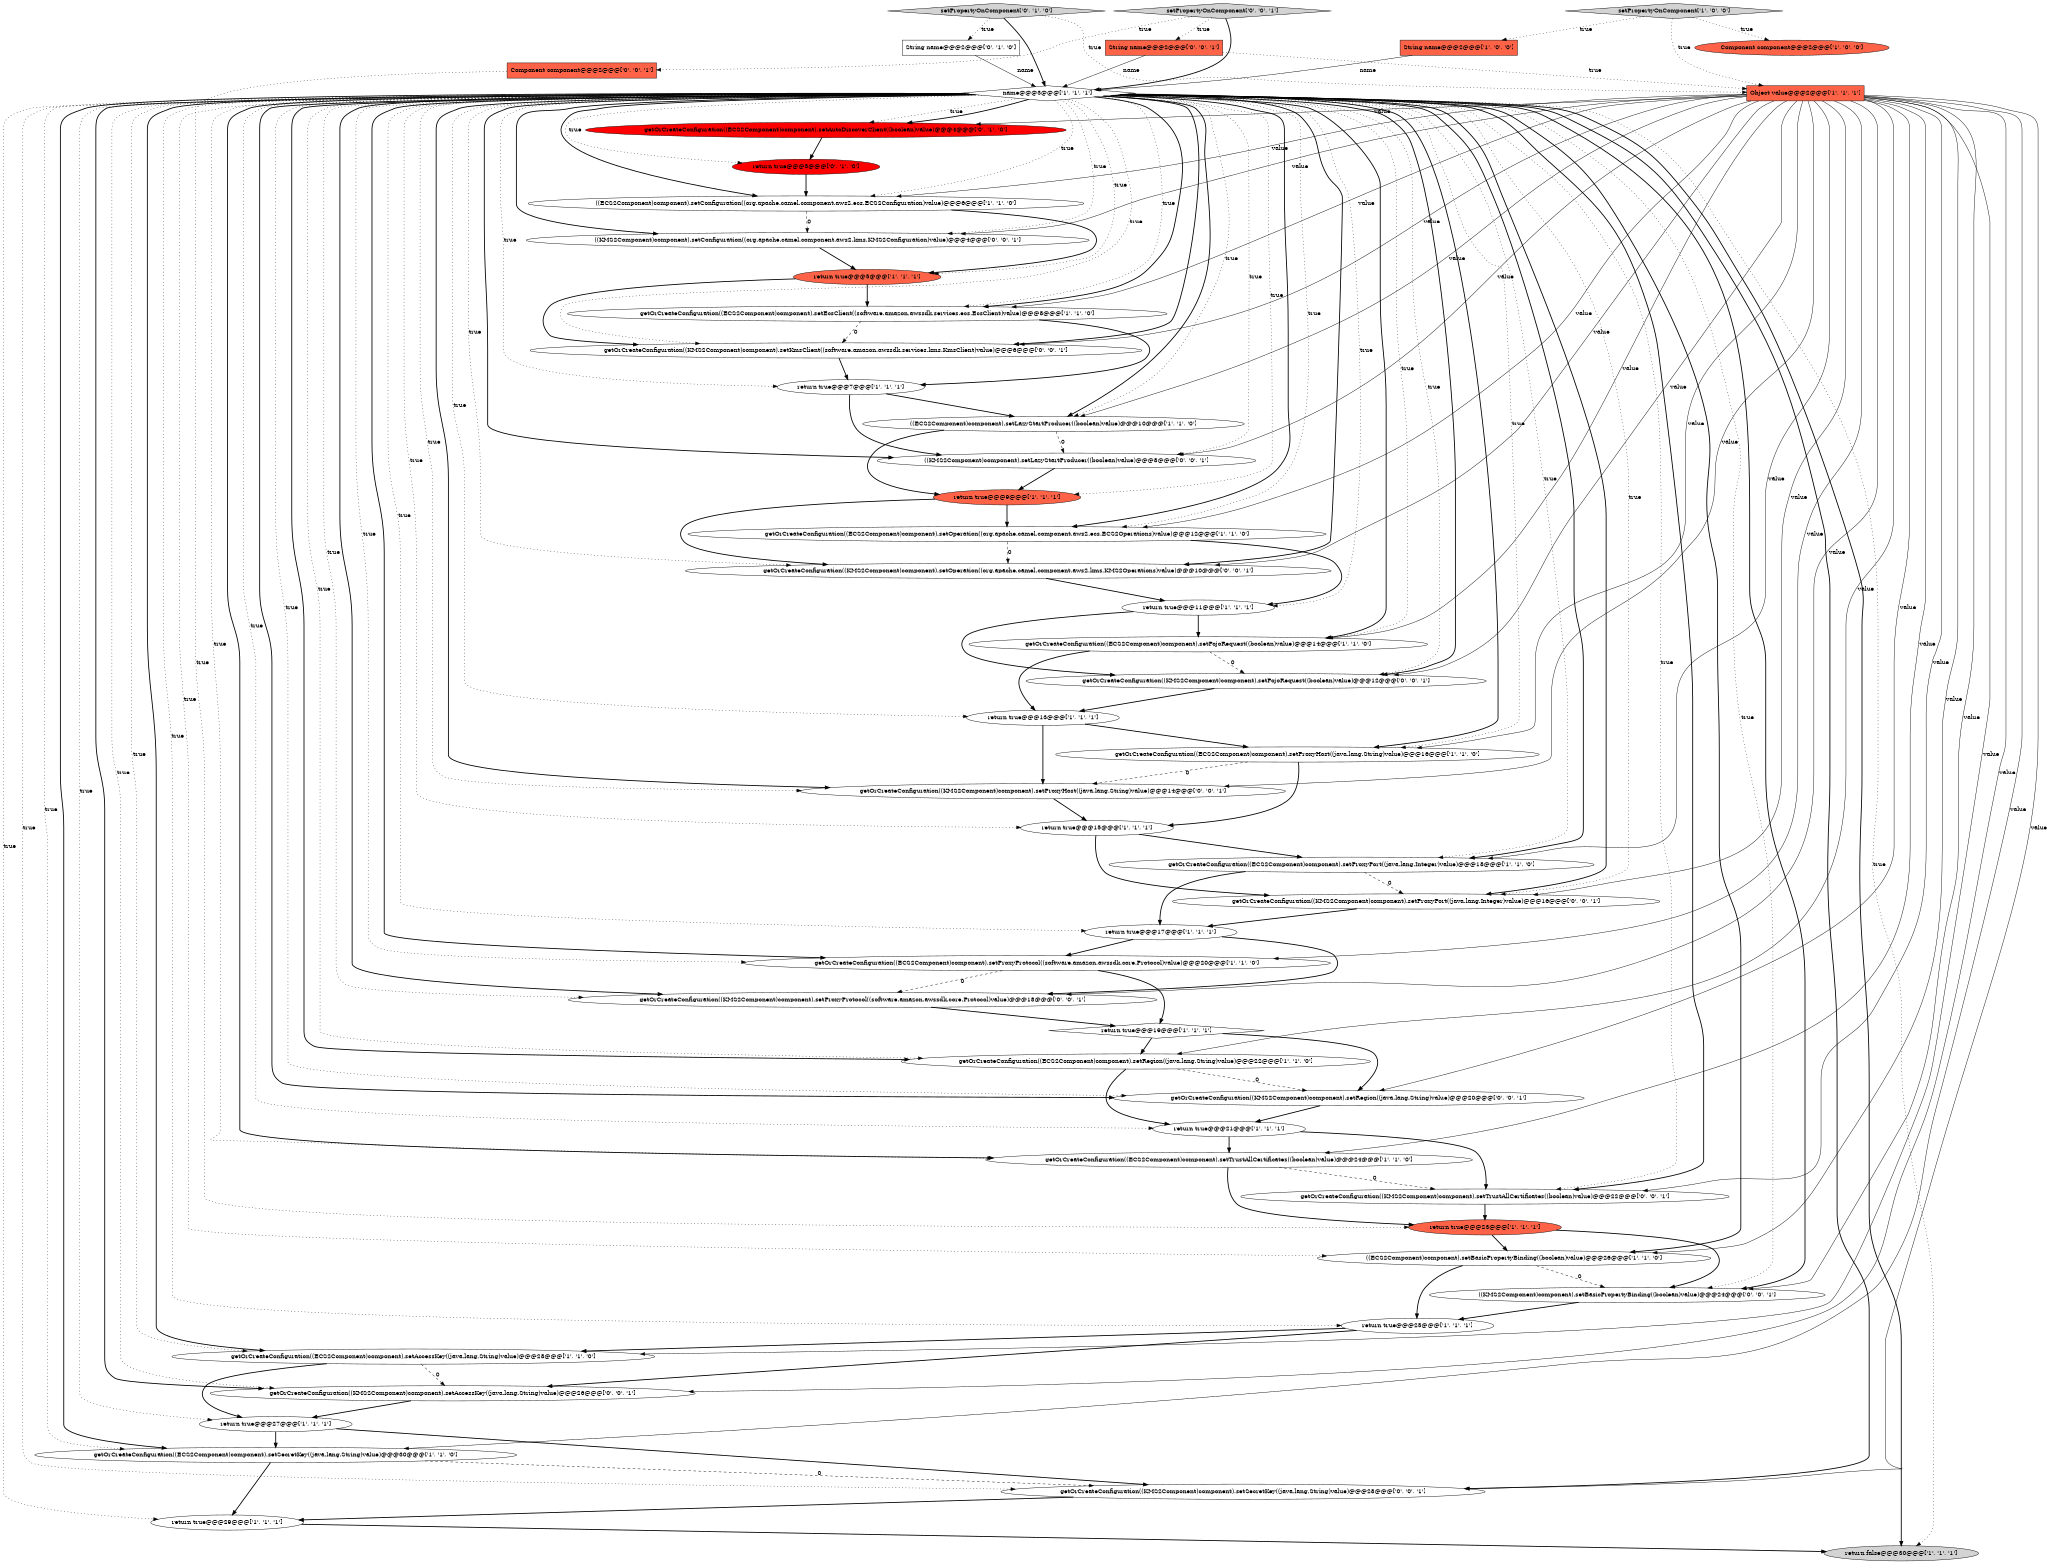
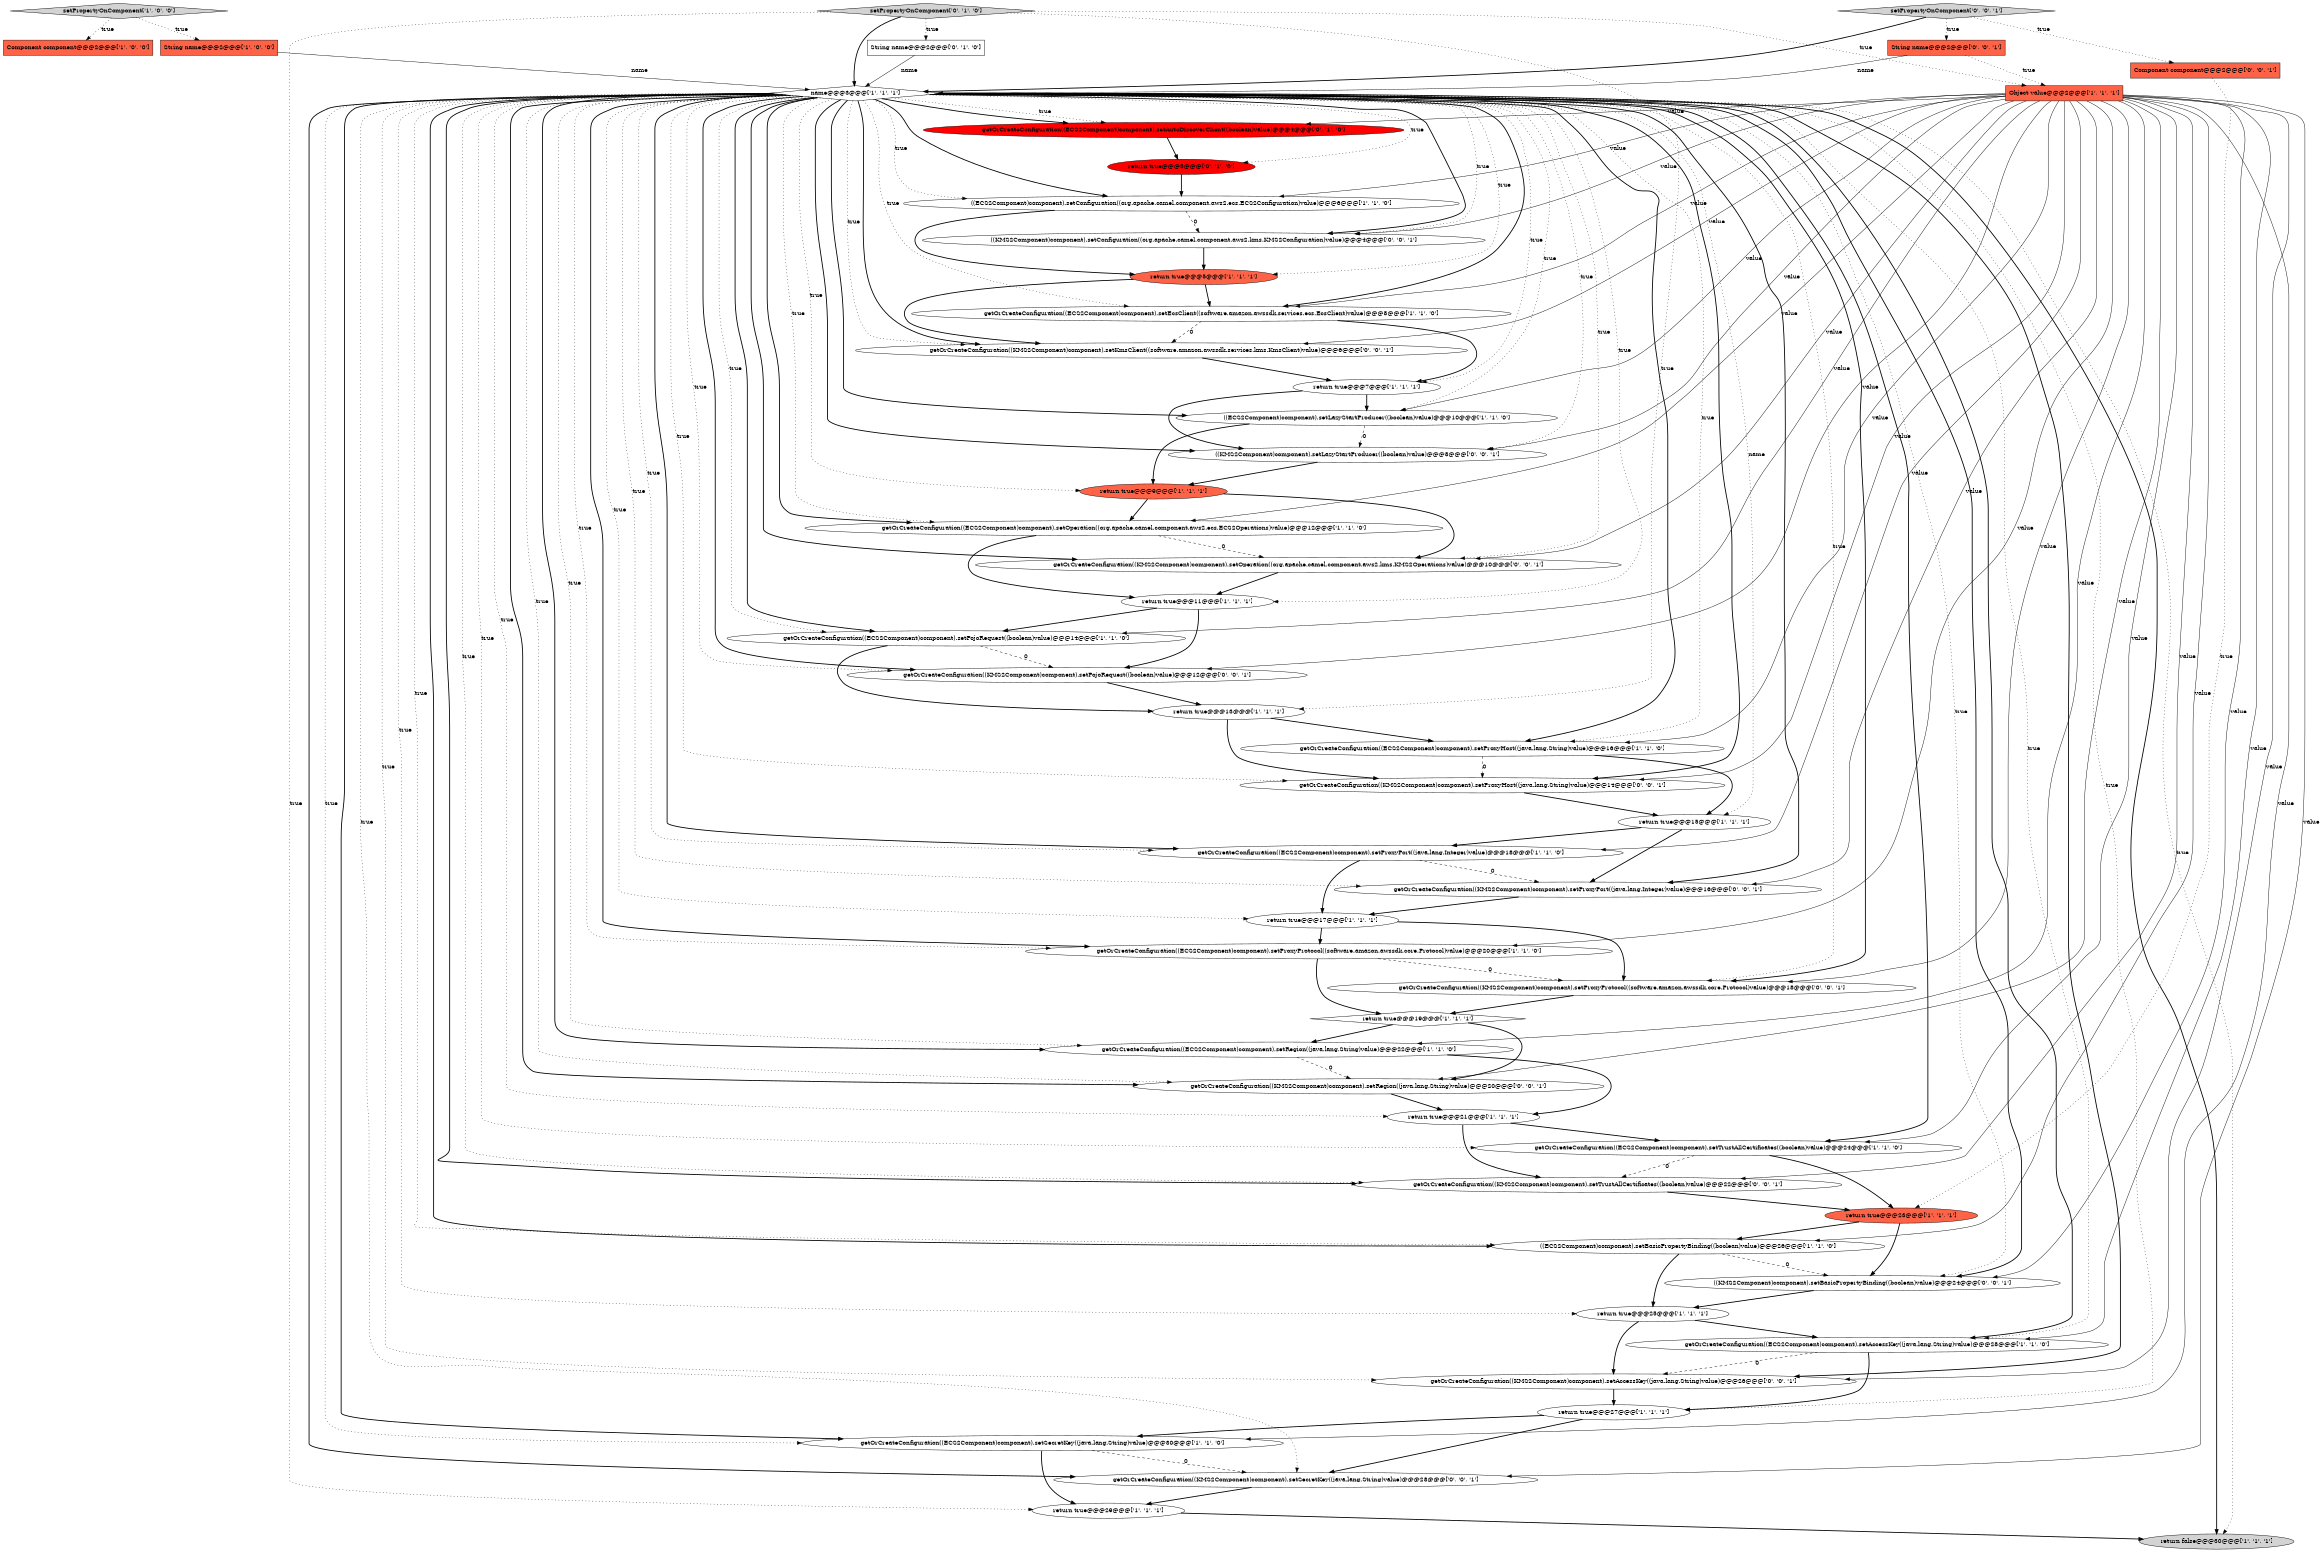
  digraph {
    node [fillcolor=white shape=ellipse style=filled]
    edge [style=bold]
    n1 [label="return true@@@27@@@['1', '1', '1']"]
    n2 [label="getOrCreateConfiguration((KMS2Component)component).setSecretKey((java.lang.String)value)@@@28@@@['0', '0', '1']"]
    n3 [label="getOrCreateConfiguration((ECS2Component)component).setSecretKey((java.lang.String)value)@@@30@@@['1', '1', '0']"]
    n4 [label="return true@@@29@@@['1', '1', '1']"]
    n5 [label="return true@@@17@@@['1', '1', '1']"]
    n6 [label="getOrCreateConfiguration((KMS2Component)component).setProxyProtocol((software.amazon.awssdk.core.Protocol)value)@@@18@@@['0', '0', '1']"]
    n7 [label="getOrCreateConfiguration((ECS2Component)component).setProxyProtocol((software.amazon.awssdk.core.Protocol)value)@@@20@@@['1', '1', '0']"]
    n8 [label="return true@@@19@@@['1', '1', '1']" shape=diamond]
    n9 [label="return true@@@13@@@['1', '1', '1']"]
    n10 [label="getOrCreateConfiguration((ECS2Component)component).setProxyHost((java.lang.String)value)@@@16@@@['1', '1', '0']"]
    n11 [label="getOrCreateConfiguration((KMS2Component)component).setProxyHost((java.lang.String)value)@@@14@@@['0', '0', '1']"]
    n12 [label="return true@@@15@@@['1', '1', '1']"]
    n13 [label="getOrCreateConfiguration((KMS2Component)component).setRegion((java.lang.String)value)@@@20@@@['0', '0', '1']"]
    n14 [label="getOrCreateConfiguration((ECS2Component)component).setRegion((java.lang.String)value)@@@22@@@['1', '1', '0']"]
    n15 [fillcolor=lightgray label="setPropertyOnComponent['1', '0', '0']" shape=diamond]
    n16 [fillcolor=tomato label="String name@@@2@@@['1', '0', '0']" shape=box]
-   n17 [fillcolor=tomato label="Component component@@@2@@@['1', '0', '0']"]
+   n17 [fillcolor=tomato label="Component component@@@2@@@['1', '0', '0']" shape=box]
    n18 [fillcolor=tomato label="Object value@@@2@@@['1', '1', '1']" shape=box]
    n19 [label="name@@@3@@@['1', '1', '1']" shape=diamond]
    n20 [label="return true@@@21@@@['1', '1', '1']"]
    n21 [label="getOrCreateConfiguration((KMS2Component)component).setProxyPort((java.lang.Integer)value)@@@16@@@['0', '0', '1']"]
    n22 [label="getOrCreateConfiguration((KMS2Component)component).setPojoRequest((boolean)value)@@@12@@@['0', '0', '1']"]
    n23 [label="getOrCreateConfiguration((ECS2Component)component).setPojoRequest((boolean)value)@@@14@@@['1', '1', '0']"]
    n24 [label="getOrCreateConfiguration((KMS2Component)component).setTrustAllCertificates((boolean)value)@@@22@@@['0', '0', '1']"]
    n25 [fillcolor=red label="getOrCreateConfiguration((ECS2Component)component).setAutoDiscoverClient((boolean)value)@@@4@@@['0', '1', '0']"]
    n26 [fillcolor=red label="return true@@@5@@@['0', '1', '0']"]
    n27 [fillcolor=tomato label="return true@@@9@@@['1', '1', '1']"]
    n28 [label="getOrCreateConfiguration((KMS2Component)component).setOperation((org.apache.camel.component.aws2.kms.KMS2Operations)value)@@@10@@@['0', '0', '1']"]
    n29 [label="getOrCreateConfiguration((ECS2Component)component).setOperation((org.apache.camel.component.aws2.ecs.ECS2Operations)value)@@@12@@@['1', '1', '0']"]
    n30 [label="((ECS2Component)component).setConfiguration((org.apache.camel.component.aws2.ecs.ECS2Configuration)value)@@@6@@@['1', '1', '0']"]
    n31 [fillcolor=tomato label="return true@@@5@@@['1', '1', '1']"]
    n32 [label="((KMS2Component)component).setConfiguration((org.apache.camel.component.aws2.kms.KMS2Configuration)value)@@@4@@@['0', '0', '1']"]
    n33 [label="getOrCreateConfiguration((KMS2Component)component).setKmsClient((software.amazon.awssdk.services.kms.KmsClient)value)@@@6@@@['0', '0', '1']"]
    n34 [label="return true@@@7@@@['1', '1', '1']"]
    n35 [label="return true@@@11@@@['1', '1', '1']"]
    n36 [label="getOrCreateConfiguration((ECS2Component)component).setEcsClient((software.amazon.awssdk.services.ecs.EcsClient)value)@@@8@@@['1', '1', '0']"]
    n37 [label="getOrCreateConfiguration((ECS2Component)component).setProxyPort((java.lang.Integer)value)@@@18@@@['1', '1', '0']"]
    n38 [label="getOrCreateConfiguration((ECS2Component)component).setTrustAllCertificates((boolean)value)@@@24@@@['1', '1', '0']"]
    n39 [label="getOrCreateConfiguration((ECS2Component)component).setAccessKey((java.lang.String)value)@@@28@@@['1', '1', '0']"]
    n40 [label="return true@@@25@@@['1', '1', '1']"]
    n41 [label="((ECS2Component)component).setBasicPropertyBinding((boolean)value)@@@26@@@['1', '1', '0']"]
    n42 [fillcolor=lightgray label="return false@@@30@@@['1', '1', '1']"]
    n43 [label="((ECS2Component)component).setLazyStartProducer((boolean)value)@@@10@@@['1', '1', '0']"]
    n44 [label="getOrCreateConfiguration((KMS2Component)component).setAccessKey((java.lang.String)value)@@@26@@@['0', '0', '1']"]
    n45 [label="((KMS2Component)component).setLazyStartProducer((boolean)value)@@@8@@@['0', '0', '1']"]
    n46 [label="((KMS2Component)component).setBasicPropertyBinding((boolean)value)@@@24@@@['0', '0', '1']"]
    n47 [fillcolor=lightgray label="setPropertyOnComponent['0', '1', '0']" shape=diamond]
    n48 [label="String name@@@2@@@['0', '1', '0']" shape=box]
    n49 [fillcolor=tomato label="Component component@@@2@@@['0', '0', '1']" shape=box]
    n50 [fillcolor=tomato label="return true@@@23@@@['1', '1', '1']"]
    n51 [fillcolor=tomato label="String name@@@2@@@['0', '0', '1']" shape=box]
    n52 [fillcolor=lightgray label="setPropertyOnComponent['0', '0', '1']" shape=diamond]
    n1 -> n2
    n1 -> n3
    n2 -> n4
    n3 -> n2 [label=0 style=dashed]
    n3 -> n4
    n4 -> n42
    n5 -> n6
    n5 -> n7
    n6 -> n8
    n7 -> n6 [label=0 style=dashed]
    n7 -> n8
    n8 -> n13
    n8 -> n14
    n9 -> n10
    n9 -> n11
    n10 -> n11 [label=0 style=dashed]
    n10 -> n12
    n11 -> n12
    n12 -> n21
    n12 -> n37
    n13 -> n20
    n14 -> n13 [label=0 style=dashed]
    n14 -> n20
    n15 -> n16 [label=true style=dotted]
    n15 -> n17 [label=true style=dotted]
-   n15 -> n18 [label=true style=dotted]
    n16 -> n19 [label=name style=solid]
    n18 -> n2 [label=value style=solid]
    n18 -> n3 [label=value style=solid]
    n18 -> n6 [label=value style=solid]
    n18 -> n7 [label=value style=solid]
    n18 -> n10 [label=value style=solid]
    n18 -> n11 [label=value style=solid]
    n18 -> n13 [label=value style=solid]
    n18 -> n14 [label=value style=solid]
    n18 -> n21 [label=value style=solid]
    n18 -> n22 [label=value style=solid]
    n18 -> n23 [label=value style=solid]
    n18 -> n24 [label=value style=solid]
    n18 -> n25 [label=value style=solid]
    n18 -> n28 [label=value style=solid]
    n18 -> n29 [label=value style=solid]
    n18 -> n30 [label=value style=solid]
    n18 -> n32 [label=value style=solid]
    n18 -> n33 [label=value style=solid]
    n18 -> n36 [label=value style=solid]
    n18 -> n37 [label=value style=solid]
    n18 -> n38 [label=value style=solid]
    n18 -> n39 [label=value style=solid]
    n18 -> n41 [label=value style=solid]
    n18 -> n43 [label=value style=solid]
    n18 -> n44 [label=value style=solid]
    n18 -> n45 [label=value style=solid]
    n18 -> n46 [label=value style=solid]
    n19 -> n1 [label=true style=dotted]
    n19 -> n2
    n19 -> n2 [label=true style=dotted]
    n19 -> n3 [label=true style=dotted]
    n19 -> n3
-   n19 -> n4 [label=true style=dotted]
+   n47 -> n4 [label=true style=dotted]
    n19 -> n5 [label=true style=dotted]
    n19 -> n6 [label=true style=dotted]
    n19 -> n6
    n19 -> n7 [label=true style=dotted]
    n19 -> n7
-   n19 -> n9 [label=true style=dotted]
+   n47 -> n9 [label=true style=dotted]
    n19 -> n10
    n19 -> n10 [label=true style=dotted]
    n19 -> n11 [label=true style=dotted]
    n19 -> n11
-   n19 -> n12 [label=true style=dotted]
+   n19 -> n12 [label=name style=dotted]
    n19 -> n13
    n19 -> n13 [label=true style=dotted]
    n19 -> n14
    n19 -> n14 [label=true style=dotted]
    n19 -> n20 [label=true style=dotted]
    n19 -> n21
    n19 -> n21 [label=true style=dotted]
    n19 -> n22 [label=true style=dotted]
    n19 -> n22
    n19 -> n23
    n19 -> n23 [label=true style=dotted]
    n19 -> n24 [label=true style=dotted]
    n19 -> n24
    n19 -> n25 [label=true style=dotted]
    n19 -> n25
    n19 -> n26 [label=true style=dotted]
    n19 -> n27 [label=true style=dotted]
    n19 -> n28
    n19 -> n28 [label=true style=dotted]
    n19 -> n29
    n19 -> n29 [label=true style=dotted]
    n19 -> n30 [label=true style=dotted]
    n19 -> n30
    n19 -> n31 [label=true style=dotted]
    n19 -> n32
    n19 -> n32 [label=true style=dotted]
    n19 -> n33 [label=true style=dotted]
    n19 -> n33
    n19 -> n34 [label=true style=dotted]
    n19 -> n35 [label=true style=dotted]
    n19 -> n36 [label=true style=dotted]
    n19 -> n36
    n19 -> n37 [label=true style=dotted]
    n19 -> n37
    n19 -> n38
    n19 -> n38 [label=true style=dotted]
    n19 -> n39
    n19 -> n39 [label=true style=dotted]
    n19 -> n40 [label=true style=dotted]
    n19 -> n41
    n19 -> n41 [label=true style=dotted]
    n19 -> n42
    n19 -> n42 [label=true style=dotted]
    n19 -> n43
    n19 -> n43 [label=true style=dotted]
    n19 -> n44
    n19 -> n44 [label=true style=dotted]
    n19 -> n45
    n19 -> n45 [label=true style=dotted]
    n19 -> n46 [label=true style=dotted]
    n19 -> n46
    n20 -> n24
    n20 -> n38
    n21 -> n5
    n22 -> n9
    n23 -> n9
    n23 -> n22 [label=0 style=dashed]
    n24 -> n50
    n25 -> n26
    n26 -> n30
    n27 -> n28
    n27 -> n29
    n28 -> n35
    n29 -> n28 [label=0 style=dashed]
    n29 -> n35
    n30 -> n31
    n30 -> n32 [label=0 style=dashed]
    n31 -> n33
    n31 -> n36
    n32 -> n31
    n33 -> n34
    n34 -> n43
    n34 -> n45
    n35 -> n22
    n35 -> n23
    n36 -> n33 [label=0 style=dashed]
    n36 -> n34
    n37 -> n5
    n37 -> n21 [label=0 style=dashed]
    n38 -> n24 [label=0 style=dashed]
    n38 -> n50
    n39 -> n1
    n39 -> n44 [label=0 style=dashed]
    n40 -> n39
    n40 -> n44
    n41 -> n40
    n41 -> n46 [label=0 style=dashed]
    n43 -> n27
    n43 -> n45 [label=0 style=dashed]
    n44 -> n1
    n45 -> n27
    n46 -> n40
    n47 -> n18 [label=true style=dotted]
    n47 -> n19
    n47 -> n48 [label=true style=dotted]
    n48 -> n19 [label=name style=solid]
    n49 -> n50 [label=true style=dotted]
    n50 -> n41
    n50 -> n46
    n51 -> n18 [label=true style=dotted]
    n51 -> n19 [label=name style=solid]
    n52 -> n19
    n52 -> n49 [label=true style=dotted]
    n52 -> n51 [label=true style=dotted]
  }
